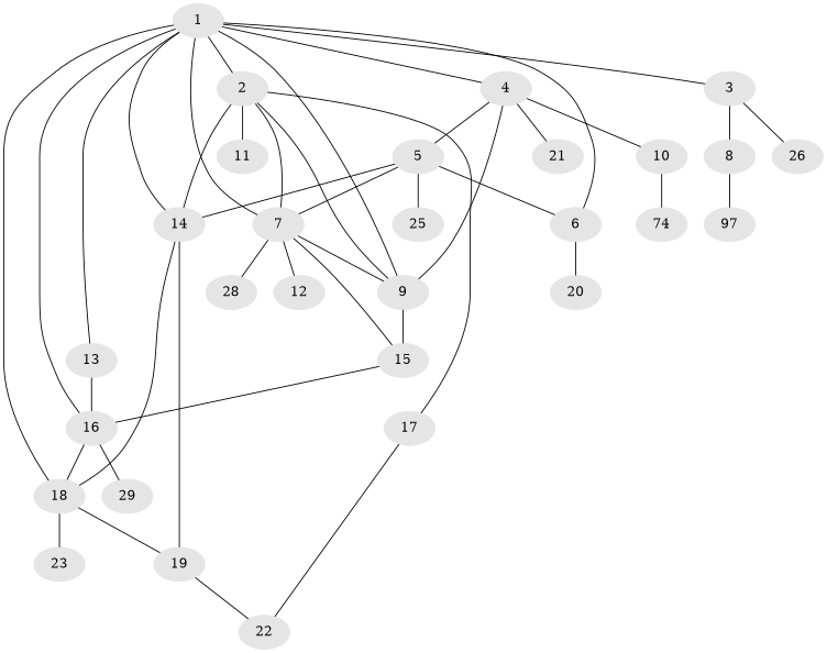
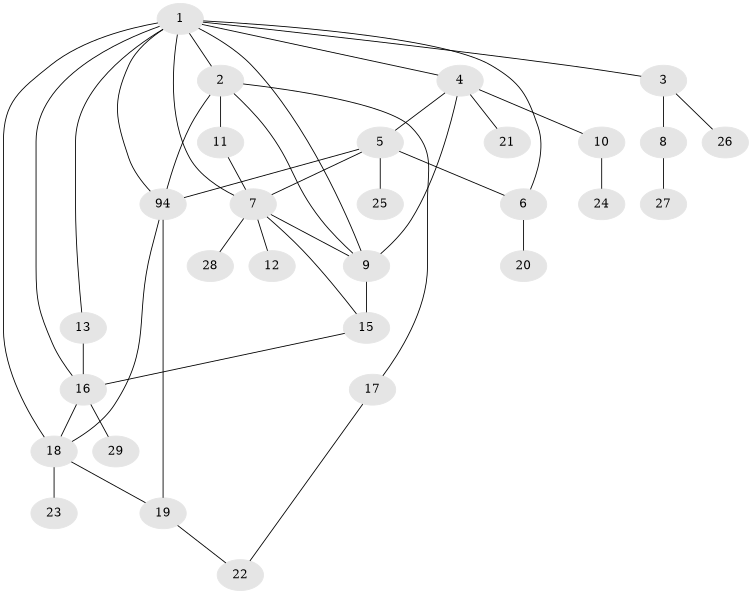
  graph {
    node [color=gray90 style=filled]
    edge [weight=1.0]
    1
    2
    3
    4
    6
    7
    9
    13
-   14
+   14 [label=94]
    16
    18
    11
    17
    8
    26
    5
    10
    21
    25
    20
    15
    12
    28
    19
    29
    23
    22
-   27 [label=97]
-   24 [label=74]
+   27
+   24
    1 -- 2
    1 -- 3
    1 -- 4
    1 -- 6
    1 -- 7
    1 -- 9
    1 -- 13
    1 -- 14
    1 -- 16
    1 -- 18
-   2 -- 7
+   11 -- 7
    2 -- 9
    2 -- 14
    2 -- 11 [weight=2.0]
    2 -- 17
    3 -- 8
    3 -- 26
    4 -- 9
    4 -- 5
    4 -- 10
    4 -- 21
    6 -- 20
    7 -- 9
    7 -- 15
    7 -- 12
    7 -- 28
    9 -- 15 [weight=3.0]
    13 -- 16
    14 -- 18
    14 -- 19
    16 -- 18
    16 -- 29
    18 -- 19
    18 -- 23 [weight=2.0]
    17 -- 22
    8 -- 27
    5 -- 6
    5 -- 7
    5 -- 14
    5 -- 25
    10 -- 24
    15 -- 16
    19 -- 22
  }
